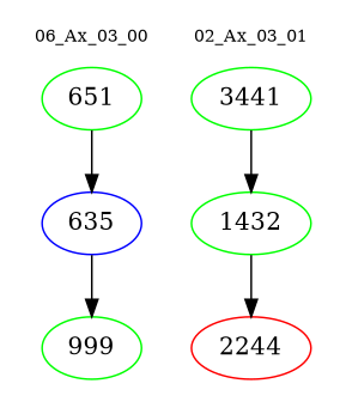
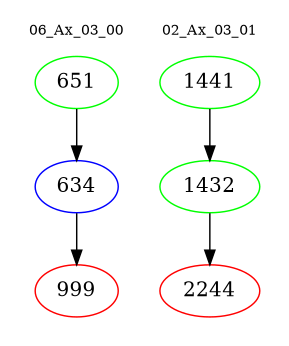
  digraph {
    node [color=green]
    edge [color=black]
    n1 [label=651]
-   n2 [color=blue label=635]
-   n3 [label=999]
-   n4 [label=3441]
+   n2 [color=blue label=634]
+   n3 [color=red label=999]
+   n4 [label=1441]
    n5 [label=1432]
    n6 [color=red label=2244]
    subgraph cluster_1 {
      color=white
      fontsize=10
      label="06_Ax_03_00"
      n1
      n2
      n3
    }
    subgraph cluster_2 {
      color=white
      fontsize=10
      label="02_Ax_03_01"
      n4
      n5
      n6
    }
    n1 -> n2
    n2 -> n3
    n4 -> n5
    n5 -> n6
  }
